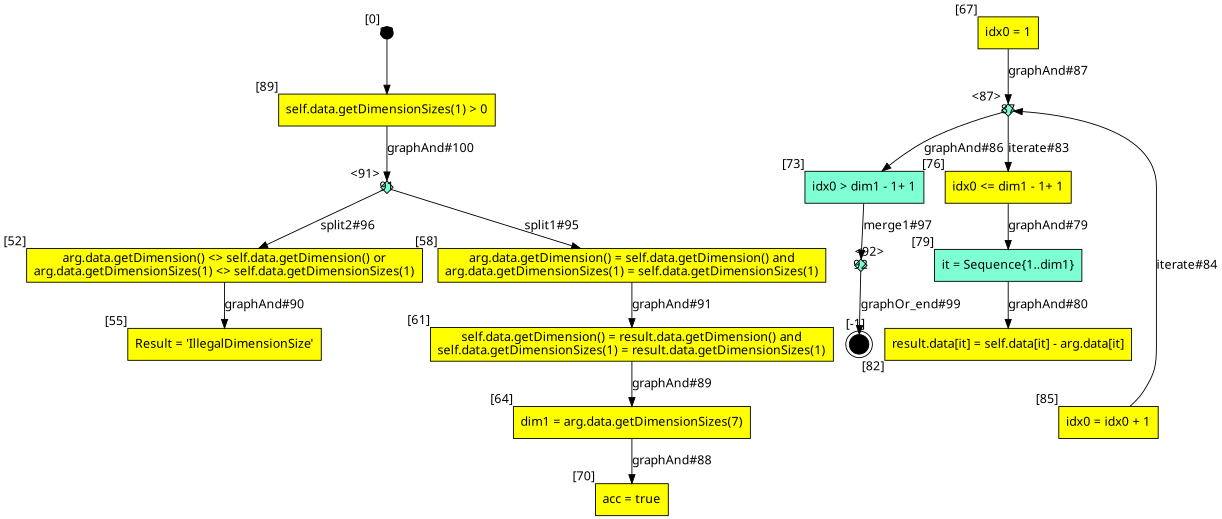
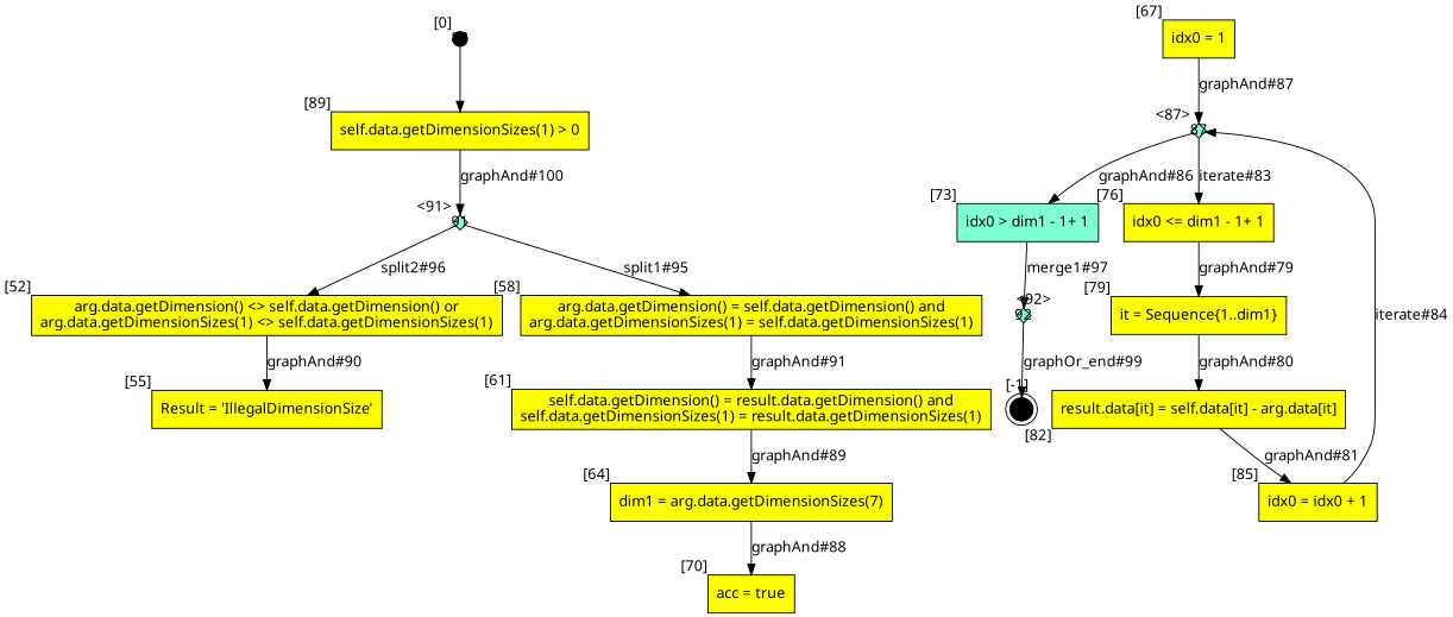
  digraph {
    fontname="Noto Sans"
    node [fillcolor=yellow fontname="Noto Sans" shape=box style=filled]
    edge [fontname="Noto Sans"]
    n1 [label="dim1 = arg.data.getDimensionSizes(7)" xlabel="[64]"]
    n2 [label="acc = true" xlabel="[70]"]
    n3 [label="idx0 = 1" xlabel="[67]"]
    87 [fillcolor=aquamarine fixedsize=true height=.2 shape=diamond width=.2 xlabel="<87>"]
    n5 [fillcolor=aquamarine label="idx0 > dim1 - 1+ 1" xlabel="[73]"]
    n6 [label="idx0 <= dim1 - 1+ 1" xlabel="[76]"]
    92 [fillcolor=aquamarine fixedsize=true height=.2 shape=diamond width=.2 xlabel="<92>"]
    56 [fillcolor=black fixedsize=true height=.2 shape=doublecircle width=.2 xlabel="[-1]"]
-   n9 [fillcolor=aquamarine label="it = Sequence{1..dim1}" xlabel="[79]"]
+   n9 [label="it = Sequence{1..dim1}" xlabel="[79]"]
    n10 [label="result.data[it] = self.data[it] - arg.data[it]" xlabel="[82]"]
    n11 [label="idx0 = idx0 + 1" xlabel="[85]"]
    n12 [label="arg.data.getDimension() <> self.data.getDimension() or\narg.data.getDimensionSizes(1) <> self.data.getDimensionSizes(1)\n" xlabel="[52]"]
    n13 [label="Result = 'IllegalDimensionSize'" xlabel="[55]"]
    88 [fillcolor=black fixedsize=true height=.2 shape=circle width=.2 xlabel="[0]"]
    n15 [label="self.data.getDimensionSizes(1) > 0" xlabel="[89]"]
    91 [fillcolor=aquamarine fixedsize=true height=.2 shape=diamond width=.2 xlabel="<91>"]
    n17 [label="arg.data.getDimension() = self.data.getDimension() and\narg.data.getDimensionSizes(1) = self.data.getDimensionSizes(1)\n" xlabel="[58]"]
    n18 [label="self.data.getDimension() = result.data.getDimension() and\nself.data.getDimensionSizes(1) = result.data.getDimensionSizes(1)\n" xlabel="[61]"]
    n1 -> n2 [label="graphAnd#88"]
    n3 -> 87 [label="graphAnd#87"]
    87 -> n5 [label="graphAnd#86"]
    87 -> n6 [label="iterate#83"]
    n5 -> 92 [label="merge1#97"]
    n6 -> n9 [label="graphAnd#79"]
    92 -> 56 [label="graphOr_end#99"]
    n9 -> n10 [label="graphAnd#80"]
+   n10 -> n11 [label="graphAnd#81"]
    n11 -> 87 [label="iterate#84"]
    n12 -> n13 [label="graphAnd#90"]
    88 -> n15
    n15 -> 91 [label="graphAnd#100"]
    91 -> n12 [label="split2#96"]
    91 -> n17 [label="split1#95"]
    n17 -> n18 [label="graphAnd#91"]
    n18 -> n1 [label="graphAnd#89"]
  }
